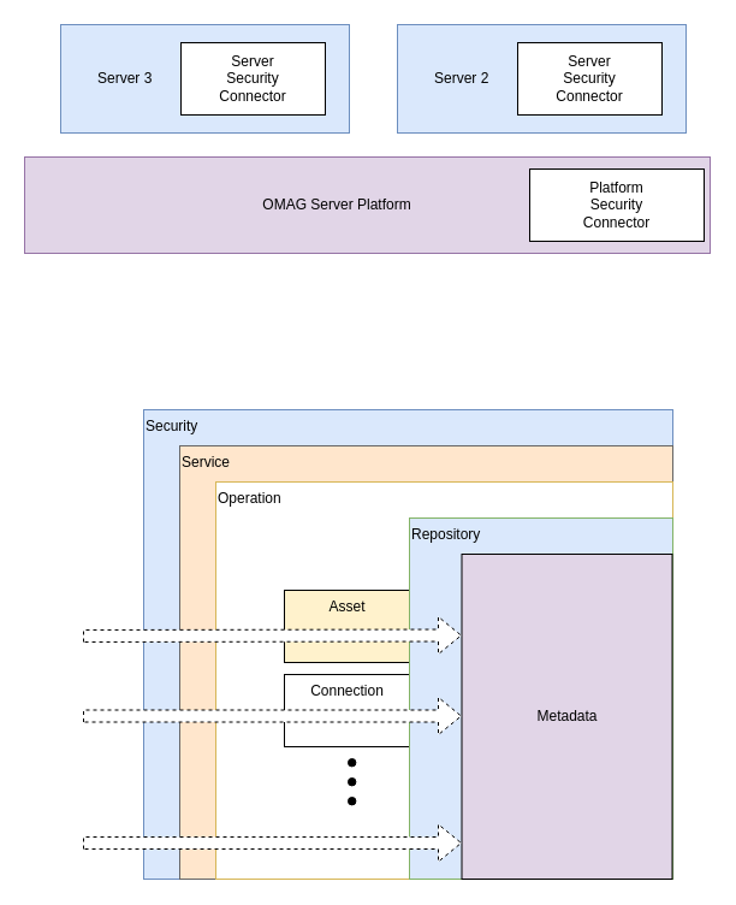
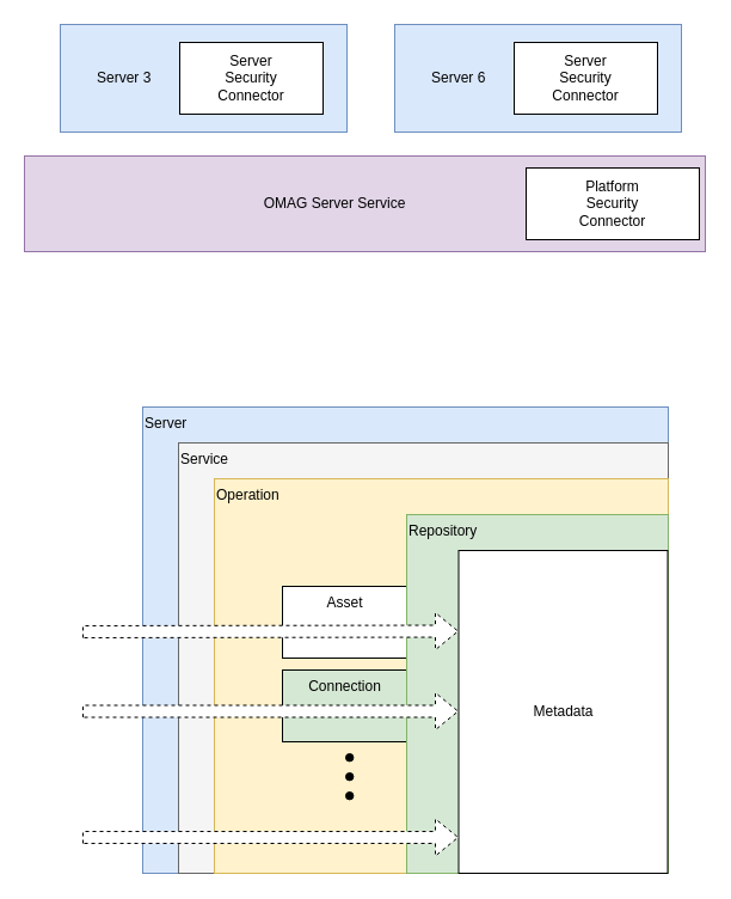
  <mxCell id="0" />
  <mxCell id="1" parent="0" />
- <mxCell id="2" value="OMAG Server Platform" style="rounded=0;whiteSpace=wrap;html=1;spacingRight=50;fillColor=#e1d5e7;strokeColor=#9673a6;" parent="1" vertex="1"><mxGeometry x="20" y="130" width="570" height="80" as="geometry" /></mxCell>
+ <mxCell id="2" value="OMAG Server Service" style="rounded=0;whiteSpace=wrap;html=1;spacingRight=50;fillColor=#e1d5e7;strokeColor=#9673a6;" parent="1" vertex="1"><mxGeometry x="20" y="130" width="570" height="80" as="geometry" /></mxCell>
  <mxCell id="3" value="Platform&lt;br&gt;Security&lt;br&gt;Connector&lt;br&gt;" style="rounded=0;whiteSpace=wrap;html=1;" parent="1" vertex="1"><mxGeometry x="440" y="140" width="145" height="60" as="geometry" /></mxCell>
  <mxCell id="4" value="Server 3" style="rounded=0;whiteSpace=wrap;html=1;align=left;spacingLeft=29;fillColor=#dae8fc;strokeColor=#6c8ebf;" parent="1" vertex="1"><mxGeometry x="50" y="20" width="240" height="90" as="geometry" /></mxCell>
  <mxCell id="5" value="Server&lt;br&gt;Security&lt;br&gt;Connector" style="rounded=0;whiteSpace=wrap;html=1;align=center;" parent="1" vertex="1"><mxGeometry x="150" y="35" width="120" height="60" as="geometry" /></mxCell>
- <mxCell id="6" value="Server 2" style="rounded=0;whiteSpace=wrap;html=1;align=left;spacingLeft=29;fillColor=#dae8fc;strokeColor=#6c8ebf;" parent="1" vertex="1"><mxGeometry x="330" y="20" width="240" height="90" as="geometry" /></mxCell>
+ <mxCell id="6" value="Server 6" style="rounded=0;whiteSpace=wrap;html=1;align=left;spacingLeft=29;fillColor=#dae8fc;strokeColor=#6c8ebf;" parent="1" vertex="1"><mxGeometry x="330" y="20" width="240" height="90" as="geometry" /></mxCell>
  <mxCell id="7" value="Server&lt;br&gt;Security&lt;br&gt;Connector" style="rounded=0;whiteSpace=wrap;html=1;align=center;" parent="1" vertex="1"><mxGeometry x="430" y="35" width="120" height="60" as="geometry" /></mxCell>
- <mxCell id="8" value="Security" style="rounded=0;whiteSpace=wrap;html=1;align=left;verticalAlign=top;fillColor=#dae8fc;strokeColor=#6c8ebf;" parent="1" vertex="1"><mxGeometry x="119" y="340" width="440" height="390" as="geometry" /></mxCell>
- <mxCell id="9" value="Service" style="rounded=0;whiteSpace=wrap;html=1;align=left;verticalAlign=top;fillColor=#ffe6cc;strokeColor=#666666;" parent="1" vertex="1"><mxGeometry x="149" y="370" width="410" height="360" as="geometry" /></mxCell>
- <mxCell id="10" value="Operation" style="rounded=0;whiteSpace=wrap;html=1;align=left;verticalAlign=top;fillColor=#ffffff;strokeColor=#d6b656;" parent="1" vertex="1"><mxGeometry x="179" y="400" width="380" height="330" as="geometry" /></mxCell>
- <mxCell id="11" value="Asset" style="rounded=0;whiteSpace=wrap;html=1;align=center;verticalAlign=top;fillColor=#fff2cc;" parent="1" vertex="1"><mxGeometry x="236" y="490" width="105" height="60" as="geometry" /></mxCell>
- <mxCell id="12" value="Connection" style="rounded=0;whiteSpace=wrap;html=1;align=center;verticalAlign=top;" parent="1" vertex="1"><mxGeometry x="236" y="560" width="105" height="60" as="geometry" /></mxCell>
+ <mxCell id="8" value="Server" style="rounded=0;whiteSpace=wrap;html=1;align=left;verticalAlign=top;fillColor=#dae8fc;strokeColor=#6c8ebf;" parent="1" vertex="1"><mxGeometry x="119" y="340" width="440" height="390" as="geometry" /></mxCell>
+ <mxCell id="9" value="Service" style="rounded=0;whiteSpace=wrap;html=1;align=left;verticalAlign=top;fillColor=#f5f5f5;strokeColor=#666666;" parent="1" vertex="1"><mxGeometry x="149" y="370" width="410" height="360" as="geometry" /></mxCell>
+ <mxCell id="10" value="Operation" style="rounded=0;whiteSpace=wrap;html=1;align=left;verticalAlign=top;fillColor=#fff2cc;strokeColor=#d6b656;" parent="1" vertex="1"><mxGeometry x="179" y="400" width="380" height="330" as="geometry" /></mxCell>
+ <mxCell id="11" value="Asset" style="rounded=0;whiteSpace=wrap;html=1;align=center;verticalAlign=top;" parent="1" vertex="1"><mxGeometry x="236" y="490" width="105" height="60" as="geometry" /></mxCell>
+ <mxCell id="12" value="Connection" style="rounded=0;whiteSpace=wrap;html=1;align=center;verticalAlign=top;fillColor=#d5e8d4;" parent="1" vertex="1"><mxGeometry x="236" y="560" width="105" height="60" as="geometry" /></mxCell>
  <mxCell id="13" value="" style="group" parent="1" vertex="1" connectable="0"><mxGeometry x="289" y="630" width="8" height="40" as="geometry" /></mxCell>
  <mxCell id="14" value="" style="ellipse;whiteSpace=wrap;html=1;aspect=fixed;align=center;fillColor=#000000;" parent="13" vertex="1"><mxGeometry width="6.4" height="6.4" as="geometry" /></mxCell>
  <mxCell id="15" value="" style="ellipse;whiteSpace=wrap;html=1;aspect=fixed;align=center;fillColor=#000000;" parent="13" vertex="1"><mxGeometry y="16" width="6.4" height="6.4" as="geometry" /></mxCell>
  <mxCell id="16" value="" style="ellipse;whiteSpace=wrap;html=1;aspect=fixed;align=center;fillColor=#000000;" parent="13" vertex="1"><mxGeometry y="32" width="6.4" height="6.4" as="geometry" /></mxCell>
- <mxCell id="17" value="&lt;div style=&quot;text-align: left&quot;&gt;&lt;span&gt;Repository&lt;/span&gt;&lt;/div&gt;" style="rounded=0;whiteSpace=wrap;html=1;fillColor=#dae8fc;fontColor=#000000;align=left;verticalAlign=top;strokeColor=#82b366;" parent="1" vertex="1"><mxGeometry x="340" y="430" width="219" height="300" as="geometry" /></mxCell>
- <mxCell id="18" value="Metadata" style="rounded=0;whiteSpace=wrap;html=1;align=center;verticalAlign=middle;fillColor=#e1d5e7;strokeColor=#000000;" parent="1" vertex="1"><mxGeometry x="383.5" y="460" width="175" height="270" as="geometry" /></mxCell>
+ <mxCell id="17" value="&lt;div style=&quot;text-align: left&quot;&gt;&lt;span&gt;Repository&lt;/span&gt;&lt;/div&gt;" style="rounded=0;whiteSpace=wrap;html=1;fillColor=#d5e8d4;fontColor=#000000;align=left;verticalAlign=top;strokeColor=#82b366;" parent="1" vertex="1"><mxGeometry x="340" y="430" width="219" height="300" as="geometry" /></mxCell>
+ <mxCell id="18" value="Metadata" style="rounded=0;whiteSpace=wrap;html=1;align=center;verticalAlign=middle;fillColor=#ffffff;strokeColor=#000000;" parent="1" vertex="1"><mxGeometry x="383.5" y="460" width="175" height="270" as="geometry" /></mxCell>
  <mxCell id="19" value="" style="shape=flexArrow;endArrow=classic;html=1;fillColor=#ffffff;dashed=1;entryX=0;entryY=0.25;" parent="1" target="18" edge="1"><mxGeometry width="50" height="50" relative="1" as="geometry"><mxPoint x="68.5" y="528" as="sourcePoint" /><mxPoint x="168.5" y="750" as="targetPoint" /></mxGeometry></mxCell>
  <mxCell id="20" value="" style="shape=flexArrow;endArrow=classic;html=1;fillColor=#ffffff;dashed=1;entryX=0;entryY=0.25;" parent="1" edge="1"><mxGeometry width="50" height="50" relative="1" as="geometry"><mxPoint x="68.5" y="594.5" as="sourcePoint" /><mxPoint x="383.5" y="594.5" as="targetPoint" /></mxGeometry></mxCell>
  <mxCell id="21" value="" style="shape=flexArrow;endArrow=classic;html=1;fillColor=#ffffff;dashed=1;entryX=0;entryY=0.25;" parent="1" edge="1"><mxGeometry width="50" height="50" relative="1" as="geometry"><mxPoint x="68.5" y="700" as="sourcePoint" /><mxPoint x="383.5" y="700" as="targetPoint" /></mxGeometry></mxCell>
